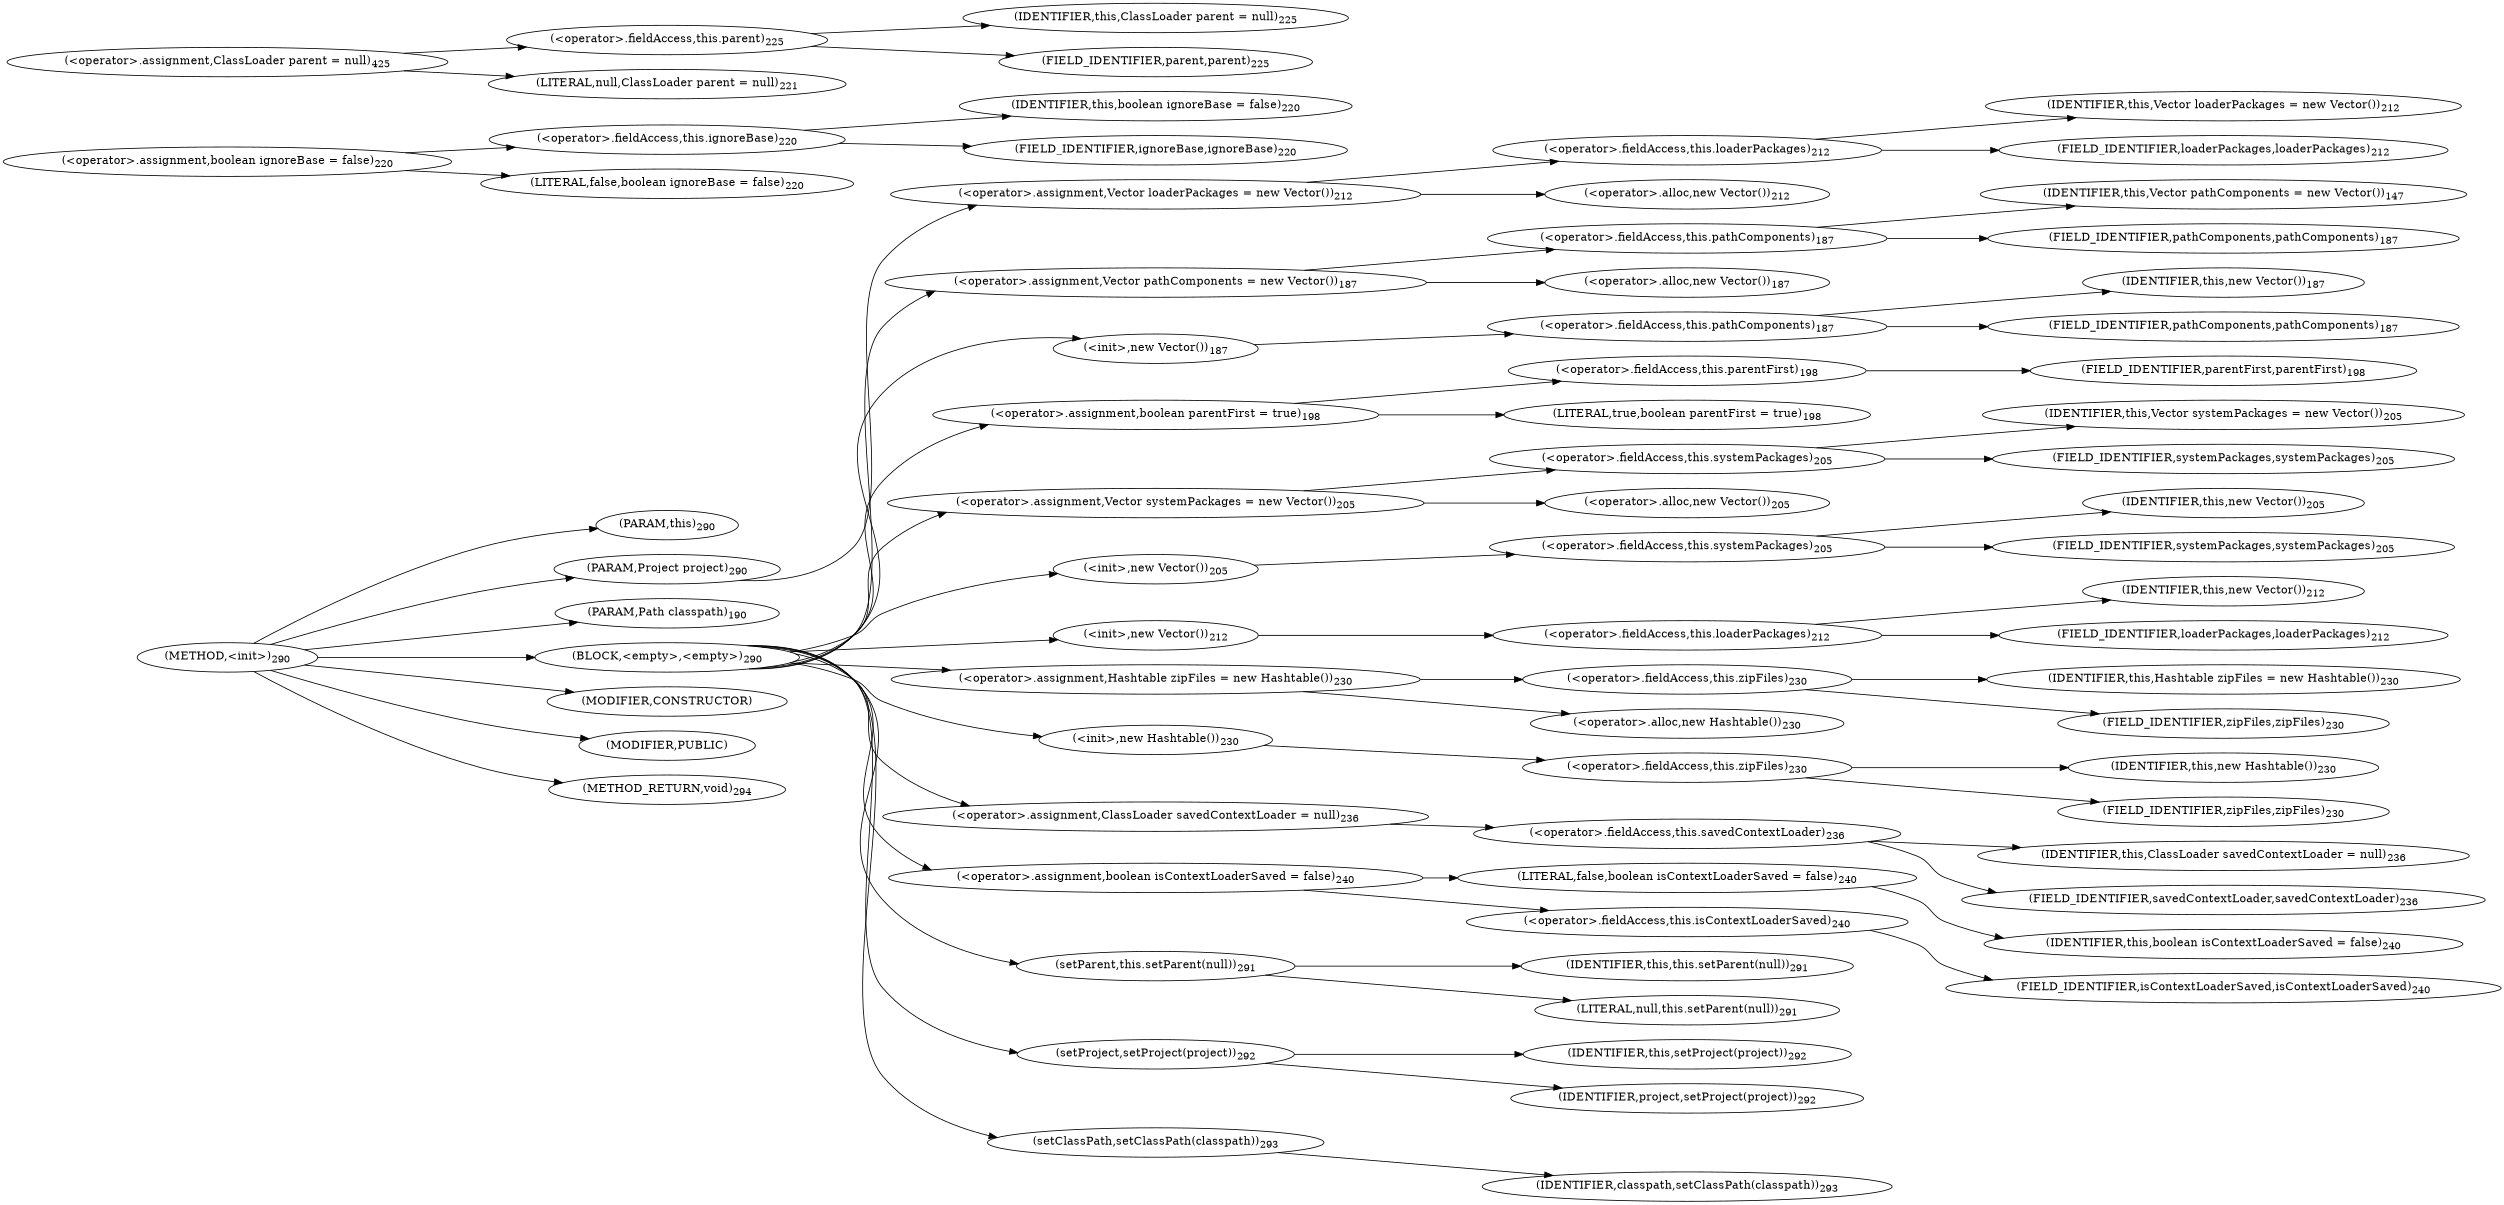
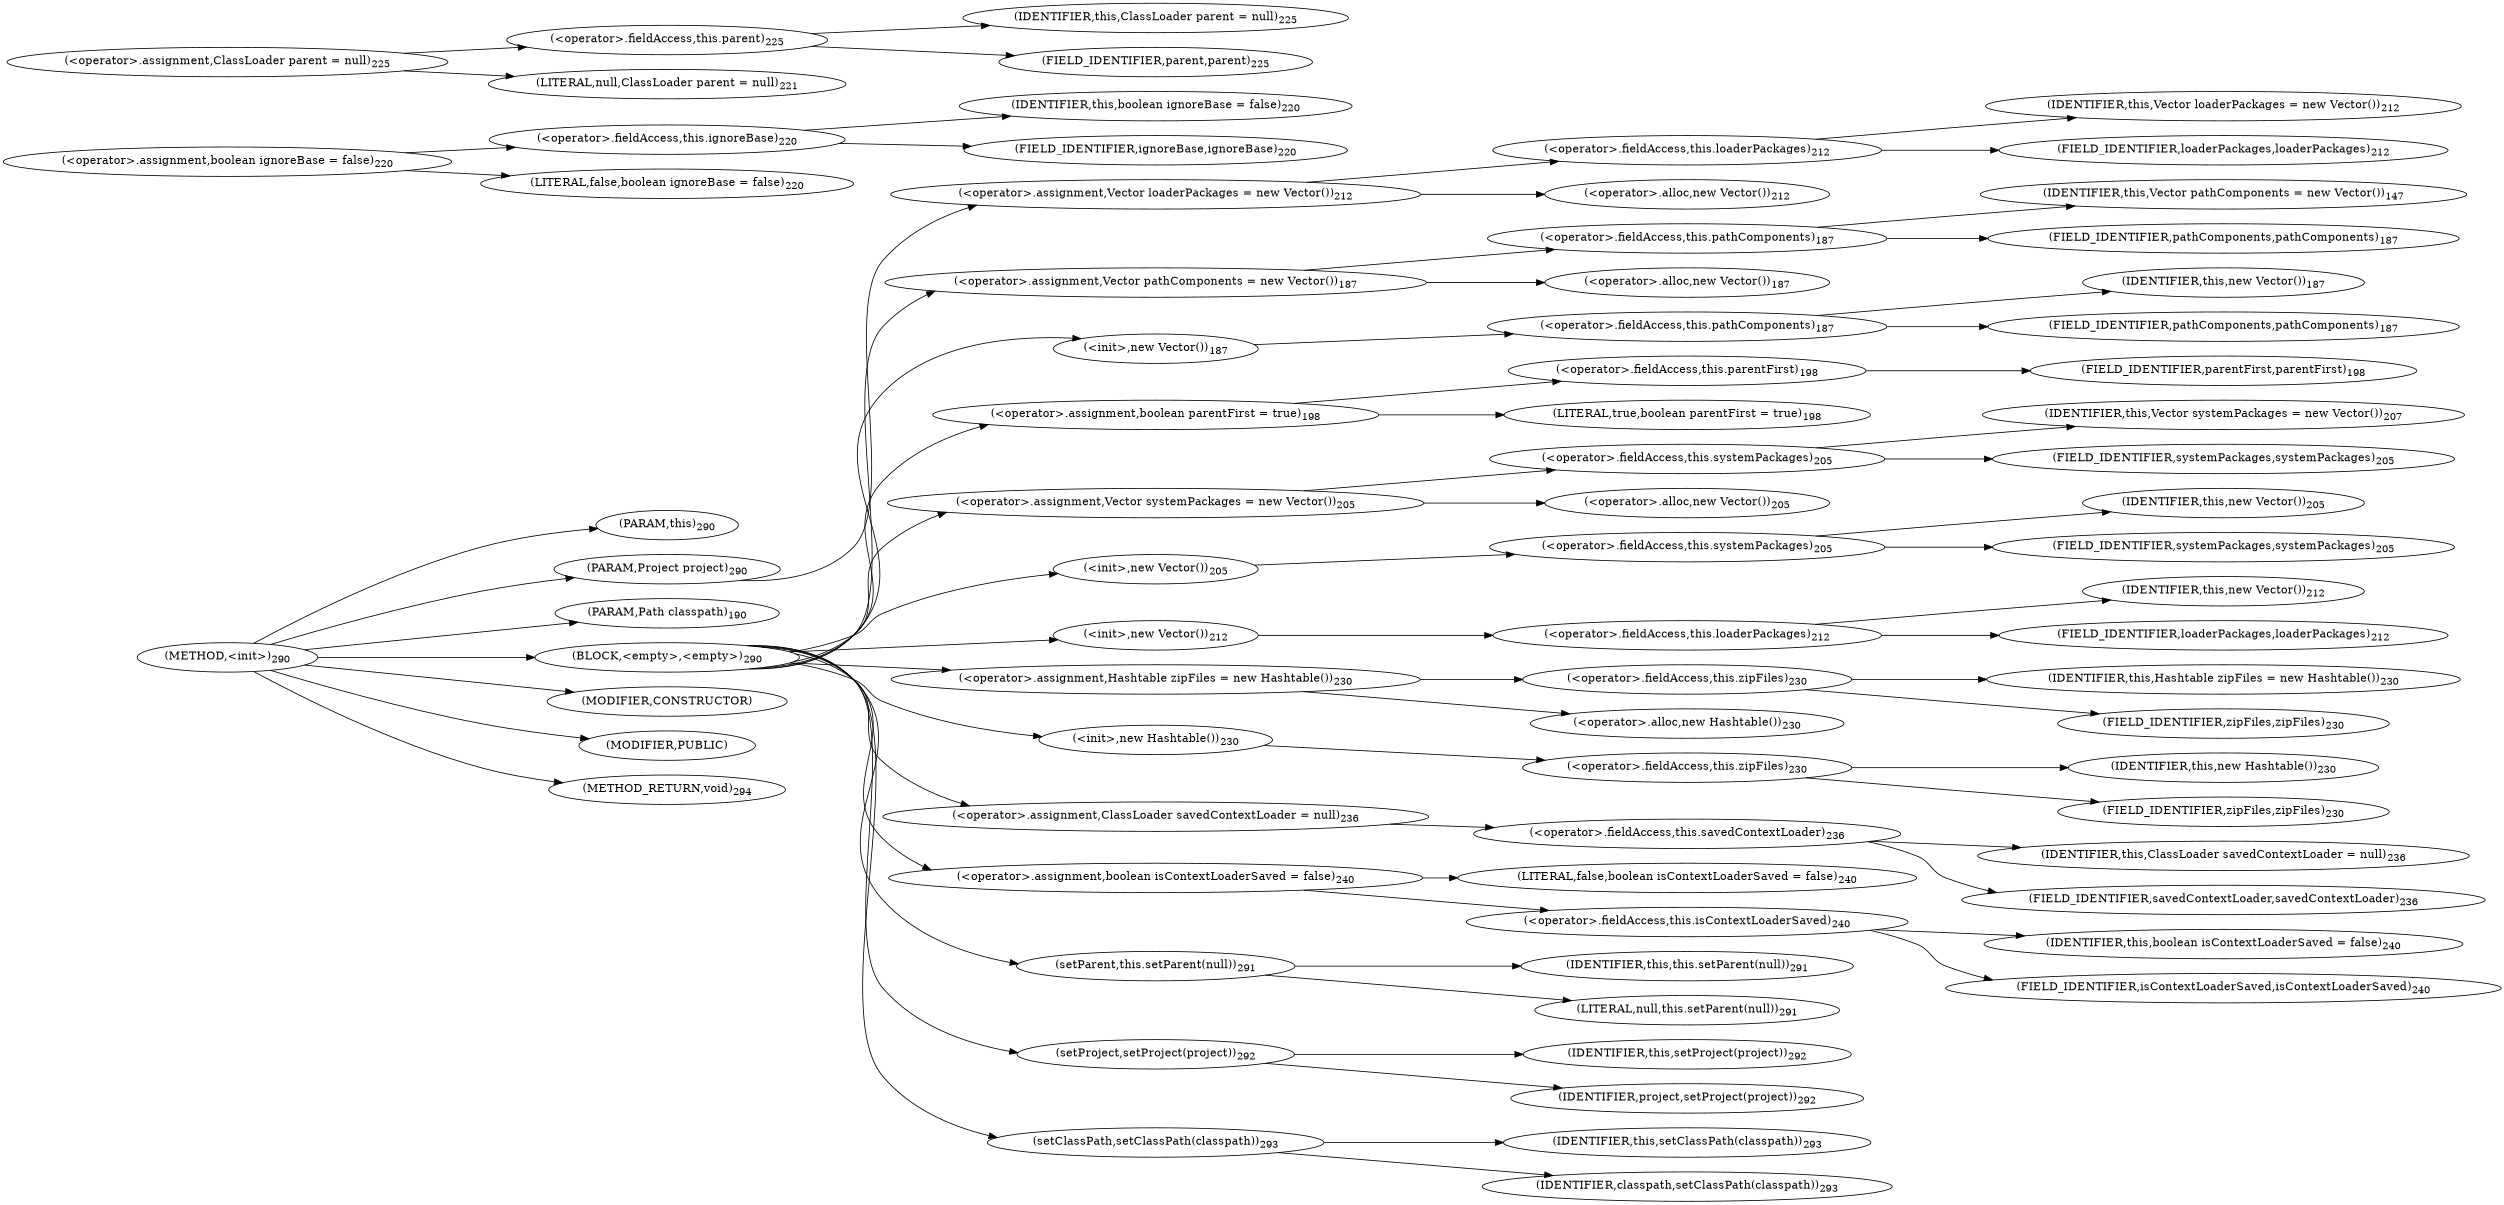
  digraph {
    rankdir=LR
    n1 [label=<(METHOD,&lt;init&gt;)<SUB>290</SUB>>]
    n2 [label=<(PARAM,this)<SUB>290</SUB>>]
    n3 [label=<(PARAM,Project project)<SUB>290</SUB>>]
    n4 [label=<(PARAM,Path classpath)<SUB>190</SUB>>]
    n5 [label=<(BLOCK,&lt;empty&gt;,&lt;empty&gt;)<SUB>290</SUB>>]
    n6 [label=<(MODIFIER,CONSTRUCTOR)>]
    n7 [label=<(MODIFIER,PUBLIC)>]
    n8 [label=<(METHOD_RETURN,void)<SUB>294</SUB>>]
    n9 [label=<(&lt;operator&gt;.assignment,Vector loaderPackages = new Vector())<SUB>212</SUB>>]
    n10 [label=<(&lt;operator&gt;.assignment,Vector pathComponents = new Vector())<SUB>187</SUB>>]
    n11 [label=<(&lt;init&gt;,new Vector())<SUB>187</SUB>>]
    n12 [label=<(&lt;operator&gt;.assignment,boolean parentFirst = true)<SUB>198</SUB>>]
    n13 [label=<(&lt;operator&gt;.assignment,Vector systemPackages = new Vector())<SUB>205</SUB>>]
    n14 [label=<(&lt;init&gt;,new Vector())<SUB>205</SUB>>]
    n15 [label=<(&lt;init&gt;,new Vector())<SUB>212</SUB>>]
    n16 [label=<(&lt;operator&gt;.assignment,Hashtable zipFiles = new Hashtable())<SUB>230</SUB>>]
    n17 [label=<(&lt;init&gt;,new Hashtable())<SUB>230</SUB>>]
    n18 [label=<(&lt;operator&gt;.assignment,ClassLoader savedContextLoader = null)<SUB>236</SUB>>]
    n19 [label=<(&lt;operator&gt;.assignment,boolean isContextLoaderSaved = false)<SUB>240</SUB>>]
    n20 [label=<(setParent,this.setParent(null))<SUB>291</SUB>>]
    n21 [label=<(setProject,setProject(project))<SUB>292</SUB>>]
    n22 [label=<(setClassPath,setClassPath(classpath))<SUB>293</SUB>>]
    n23 [label=<(&lt;operator&gt;.fieldAccess,this.pathComponents)<SUB>187</SUB>>]
    n24 [label=<(&lt;operator&gt;.alloc,new Vector())<SUB>187</SUB>>]
    n25 [label=<(&lt;operator&gt;.fieldAccess,this.pathComponents)<SUB>187</SUB>>]
    n26 [label=<(&lt;operator&gt;.fieldAccess,this.parentFirst)<SUB>198</SUB>>]
    n27 [label=<(LITERAL,true,boolean parentFirst = true)<SUB>198</SUB>>]
    n28 [label=<(&lt;operator&gt;.fieldAccess,this.systemPackages)<SUB>205</SUB>>]
    n29 [label=<(&lt;operator&gt;.alloc,new Vector())<SUB>205</SUB>>]
    n30 [label=<(&lt;operator&gt;.fieldAccess,this.systemPackages)<SUB>205</SUB>>]
    n31 [label=<(&lt;operator&gt;.fieldAccess,this.loaderPackages)<SUB>212</SUB>>]
    n32 [label=<(&lt;operator&gt;.alloc,new Vector())<SUB>212</SUB>>]
    n33 [label=<(&lt;operator&gt;.fieldAccess,this.loaderPackages)<SUB>212</SUB>>]
    n34 [label=<(&lt;operator&gt;.assignment,boolean ignoreBase = false)<SUB>220</SUB>>]
    n35 [label=<(&lt;operator&gt;.fieldAccess,this.ignoreBase)<SUB>220</SUB>>]
    n36 [label=<(LITERAL,false,boolean ignoreBase = false)<SUB>220</SUB>>]
-   n37 [label=<(&lt;operator&gt;.assignment,ClassLoader parent = null)<SUB>425</SUB>>]
+   n37 [label=<(&lt;operator&gt;.assignment,ClassLoader parent = null)<SUB>225</SUB>>]
    n38 [label=<(&lt;operator&gt;.fieldAccess,this.parent)<SUB>225</SUB>>]
    n39 [label=<(LITERAL,null,ClassLoader parent = null)<SUB>221</SUB>>]
    n40 [label=<(&lt;operator&gt;.fieldAccess,this.zipFiles)<SUB>230</SUB>>]
    n41 [label=<(&lt;operator&gt;.alloc,new Hashtable())<SUB>230</SUB>>]
    n42 [label=<(&lt;operator&gt;.fieldAccess,this.zipFiles)<SUB>230</SUB>>]
    n43 [label=<(&lt;operator&gt;.fieldAccess,this.savedContextLoader)<SUB>236</SUB>>]
    n44 [label=<(&lt;operator&gt;.fieldAccess,this.isContextLoaderSaved)<SUB>240</SUB>>]
    n45 [label=<(LITERAL,false,boolean isContextLoaderSaved = false)<SUB>240</SUB>>]
    n46 [label=<(IDENTIFIER,this,this.setParent(null))<SUB>291</SUB>>]
    n47 [label=<(LITERAL,null,this.setParent(null))<SUB>291</SUB>>]
    n48 [label=<(IDENTIFIER,this,setProject(project))<SUB>292</SUB>>]
    n49 [label=<(IDENTIFIER,project,setProject(project))<SUB>292</SUB>>]
+   n50 [label=<(IDENTIFIER,this,setClassPath(classpath))<SUB>293</SUB>>]
    n51 [label=<(IDENTIFIER,classpath,setClassPath(classpath))<SUB>293</SUB>>]
    n52 [label=<(IDENTIFIER,this,Vector pathComponents = new Vector())<SUB>147</SUB>>]
    n53 [label=<(FIELD_IDENTIFIER,pathComponents,pathComponents)<SUB>187</SUB>>]
    n54 [label=<(IDENTIFIER,this,new Vector())<SUB>187</SUB>>]
    n55 [label=<(FIELD_IDENTIFIER,pathComponents,pathComponents)<SUB>187</SUB>>]
    n56 [label=<(FIELD_IDENTIFIER,parentFirst,parentFirst)<SUB>198</SUB>>]
-   n57 [label=<(IDENTIFIER,this,Vector systemPackages = new Vector())<SUB>205</SUB>>]
+   n57 [label=<(IDENTIFIER,this,Vector systemPackages = new Vector())<SUB>207</SUB>>]
    n58 [label=<(FIELD_IDENTIFIER,systemPackages,systemPackages)<SUB>205</SUB>>]
    n59 [label=<(IDENTIFIER,this,new Vector())<SUB>205</SUB>>]
    n60 [label=<(FIELD_IDENTIFIER,systemPackages,systemPackages)<SUB>205</SUB>>]
    n61 [label=<(IDENTIFIER,this,Vector loaderPackages = new Vector())<SUB>212</SUB>>]
    n62 [label=<(FIELD_IDENTIFIER,loaderPackages,loaderPackages)<SUB>212</SUB>>]
    n63 [label=<(IDENTIFIER,this,new Vector())<SUB>212</SUB>>]
    n64 [label=<(FIELD_IDENTIFIER,loaderPackages,loaderPackages)<SUB>212</SUB>>]
    n65 [label=<(IDENTIFIER,this,boolean ignoreBase = false)<SUB>220</SUB>>]
    n66 [label=<(FIELD_IDENTIFIER,ignoreBase,ignoreBase)<SUB>220</SUB>>]
    n67 [label=<(IDENTIFIER,this,ClassLoader parent = null)<SUB>225</SUB>>]
    n68 [label=<(FIELD_IDENTIFIER,parent,parent)<SUB>225</SUB>>]
    n69 [label=<(IDENTIFIER,this,Hashtable zipFiles = new Hashtable())<SUB>230</SUB>>]
    n70 [label=<(FIELD_IDENTIFIER,zipFiles,zipFiles)<SUB>230</SUB>>]
    n71 [label=<(IDENTIFIER,this,new Hashtable())<SUB>230</SUB>>]
    n72 [label=<(FIELD_IDENTIFIER,zipFiles,zipFiles)<SUB>230</SUB>>]
    n73 [label=<(IDENTIFIER,this,ClassLoader savedContextLoader = null)<SUB>236</SUB>>]
    n74 [label=<(FIELD_IDENTIFIER,savedContextLoader,savedContextLoader)<SUB>236</SUB>>]
    n75 [label=<(IDENTIFIER,this,boolean isContextLoaderSaved = false)<SUB>240</SUB>>]
    n76 [label=<(FIELD_IDENTIFIER,isContextLoaderSaved,isContextLoaderSaved)<SUB>240</SUB>>]
    n1 -> n2
    n1 -> n3
    n1 -> n4
    n1 -> n5
    n1 -> n6
    n1 -> n7
    n1 -> n8
    n3 -> n9
    n5 -> n10
    n5 -> n11
    n5 -> n12
    n5 -> n13
    n5 -> n14
    n5 -> n15
    n5 -> n16
    n5 -> n17
    n5 -> n18
    n5 -> n19
    n5 -> n20
    n5 -> n21
    n5 -> n22
    n9 -> n31
    n9 -> n32
    n10 -> n23
    n10 -> n24
    n11 -> n25
    n12 -> n26
    n12 -> n27
    n13 -> n28
    n13 -> n29
    n14 -> n30
    n15 -> n33
    n16 -> n40
    n16 -> n41
    n17 -> n42
    n18 -> n43
    n19 -> n44
    n19 -> n45
    n20 -> n46
    n20 -> n47
    n21 -> n48
    n21 -> n49
+   n22 -> n50
    n22 -> n51
    n23 -> n52
    n23 -> n53
    n25 -> n54
    n25 -> n55
    n26 -> n56
    n28 -> n57
    n28 -> n58
    n30 -> n59
    n30 -> n60
    n31 -> n61
    n31 -> n62
    n33 -> n63
    n33 -> n64
    n34 -> n35
    n34 -> n36
    n35 -> n65
    n35 -> n66
    n37 -> n38
    n37 -> n39
    n38 -> n67
    n38 -> n68
    n40 -> n69
    n40 -> n70
    n42 -> n71
    n42 -> n72
    n43 -> n73
    n43 -> n74
-   n45 -> n75
+   n44 -> n75
    n44 -> n76
  }
